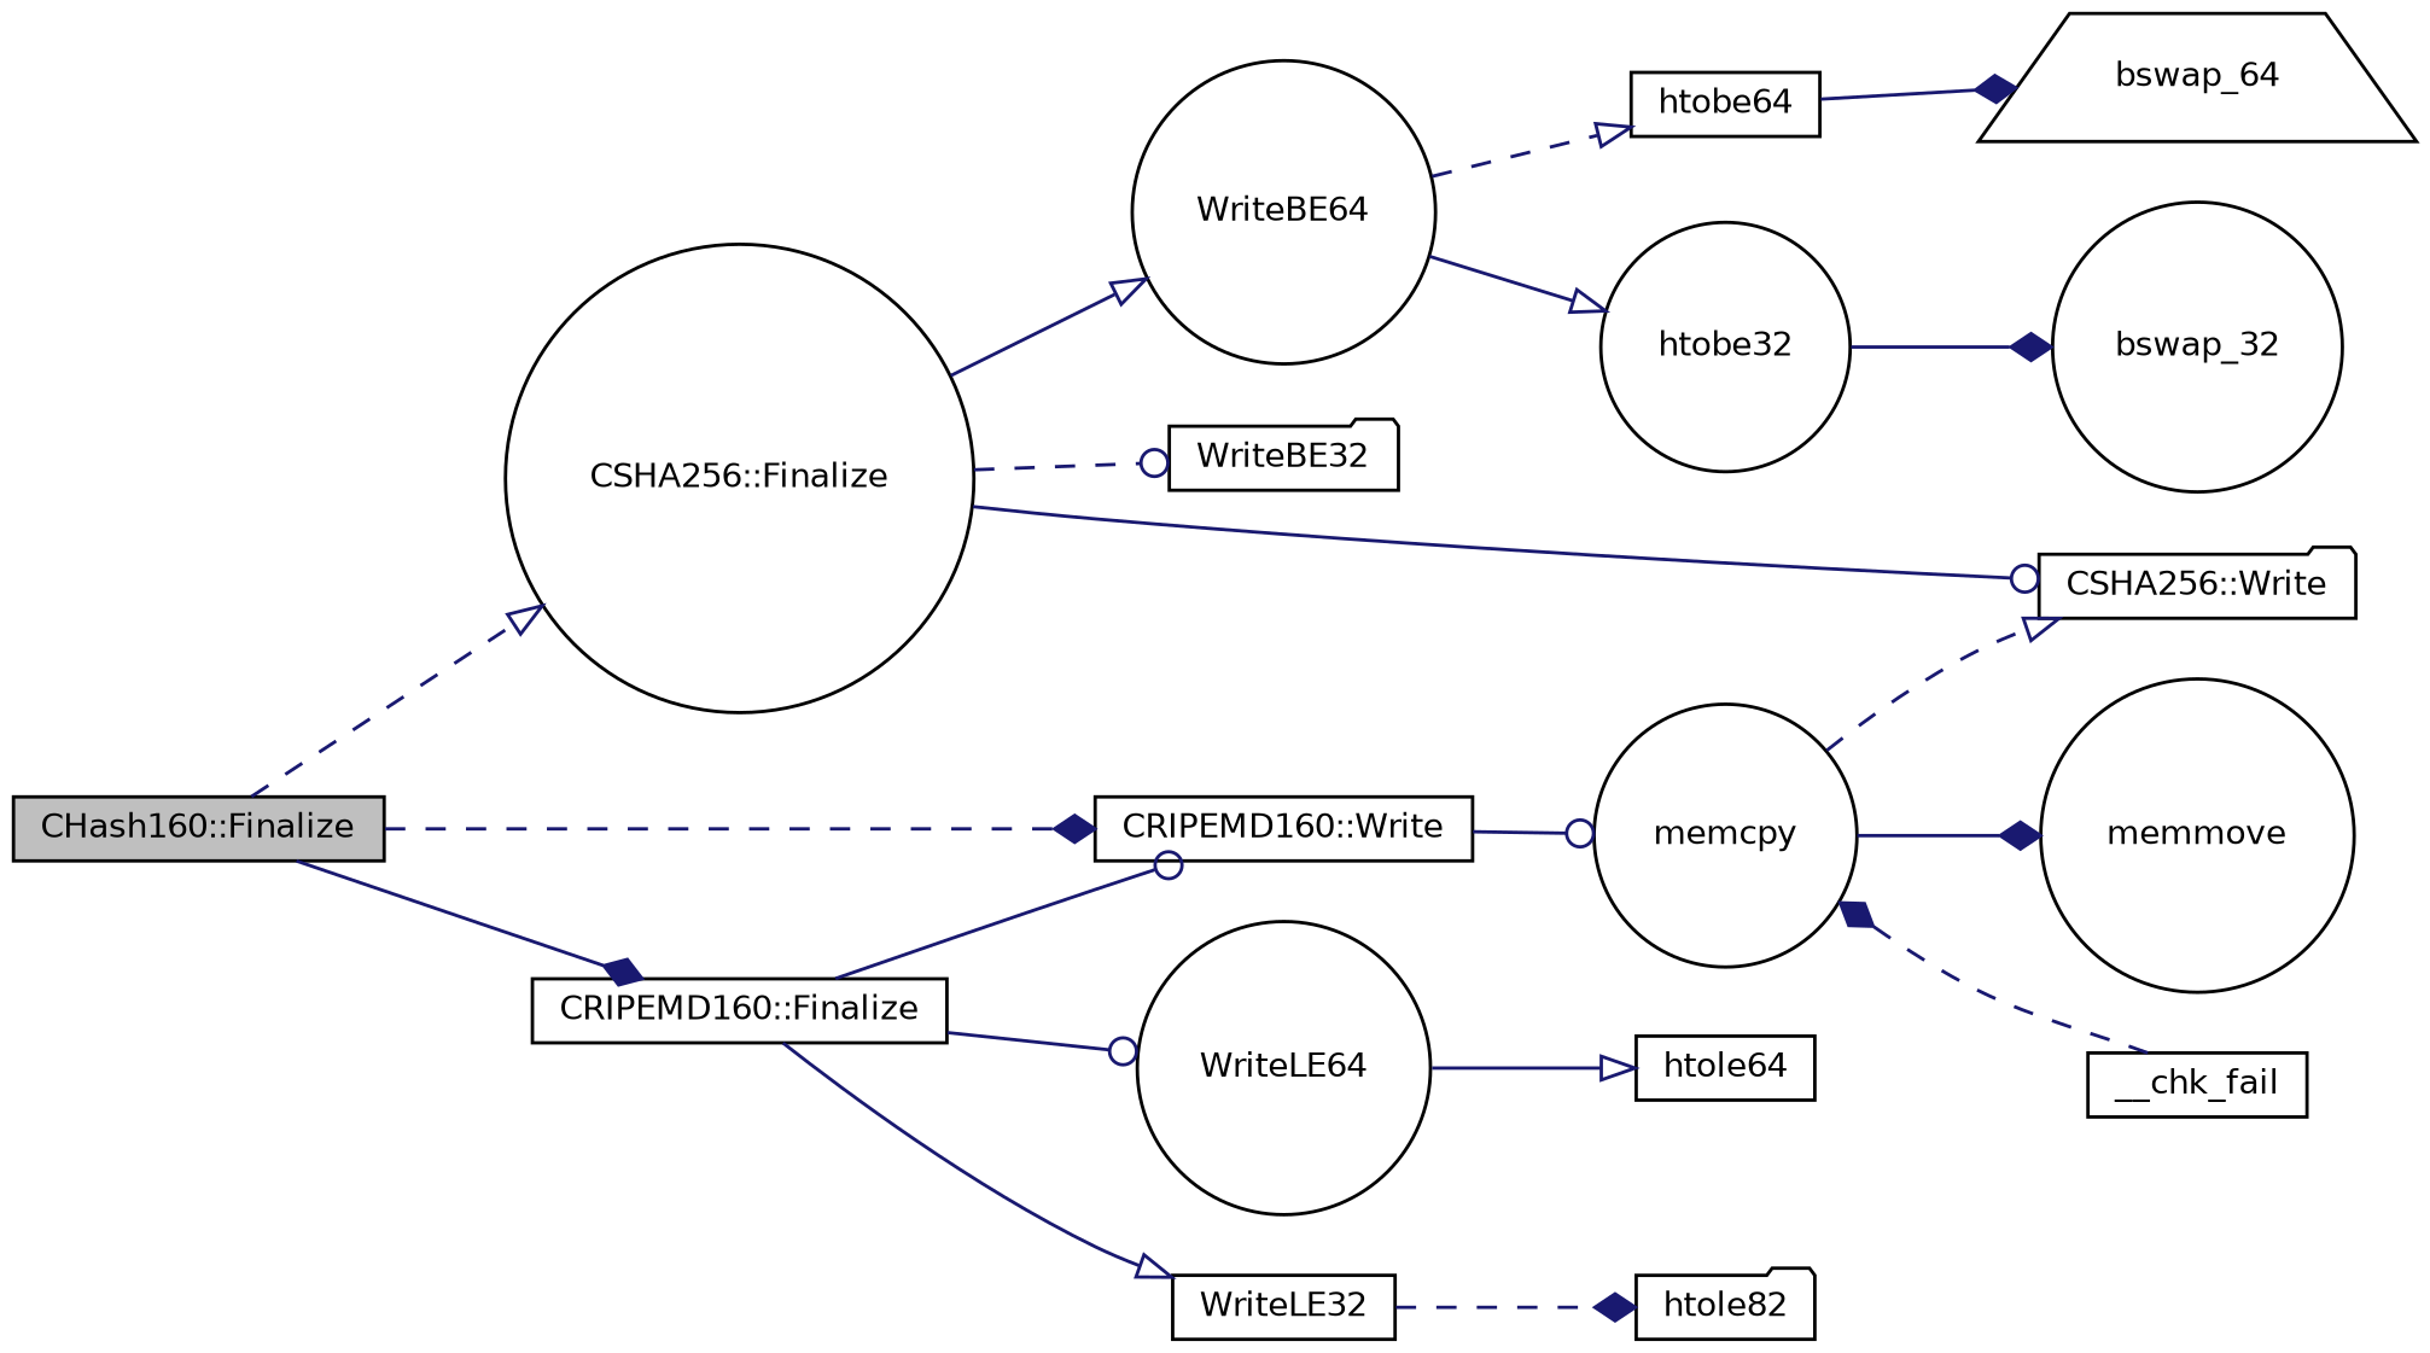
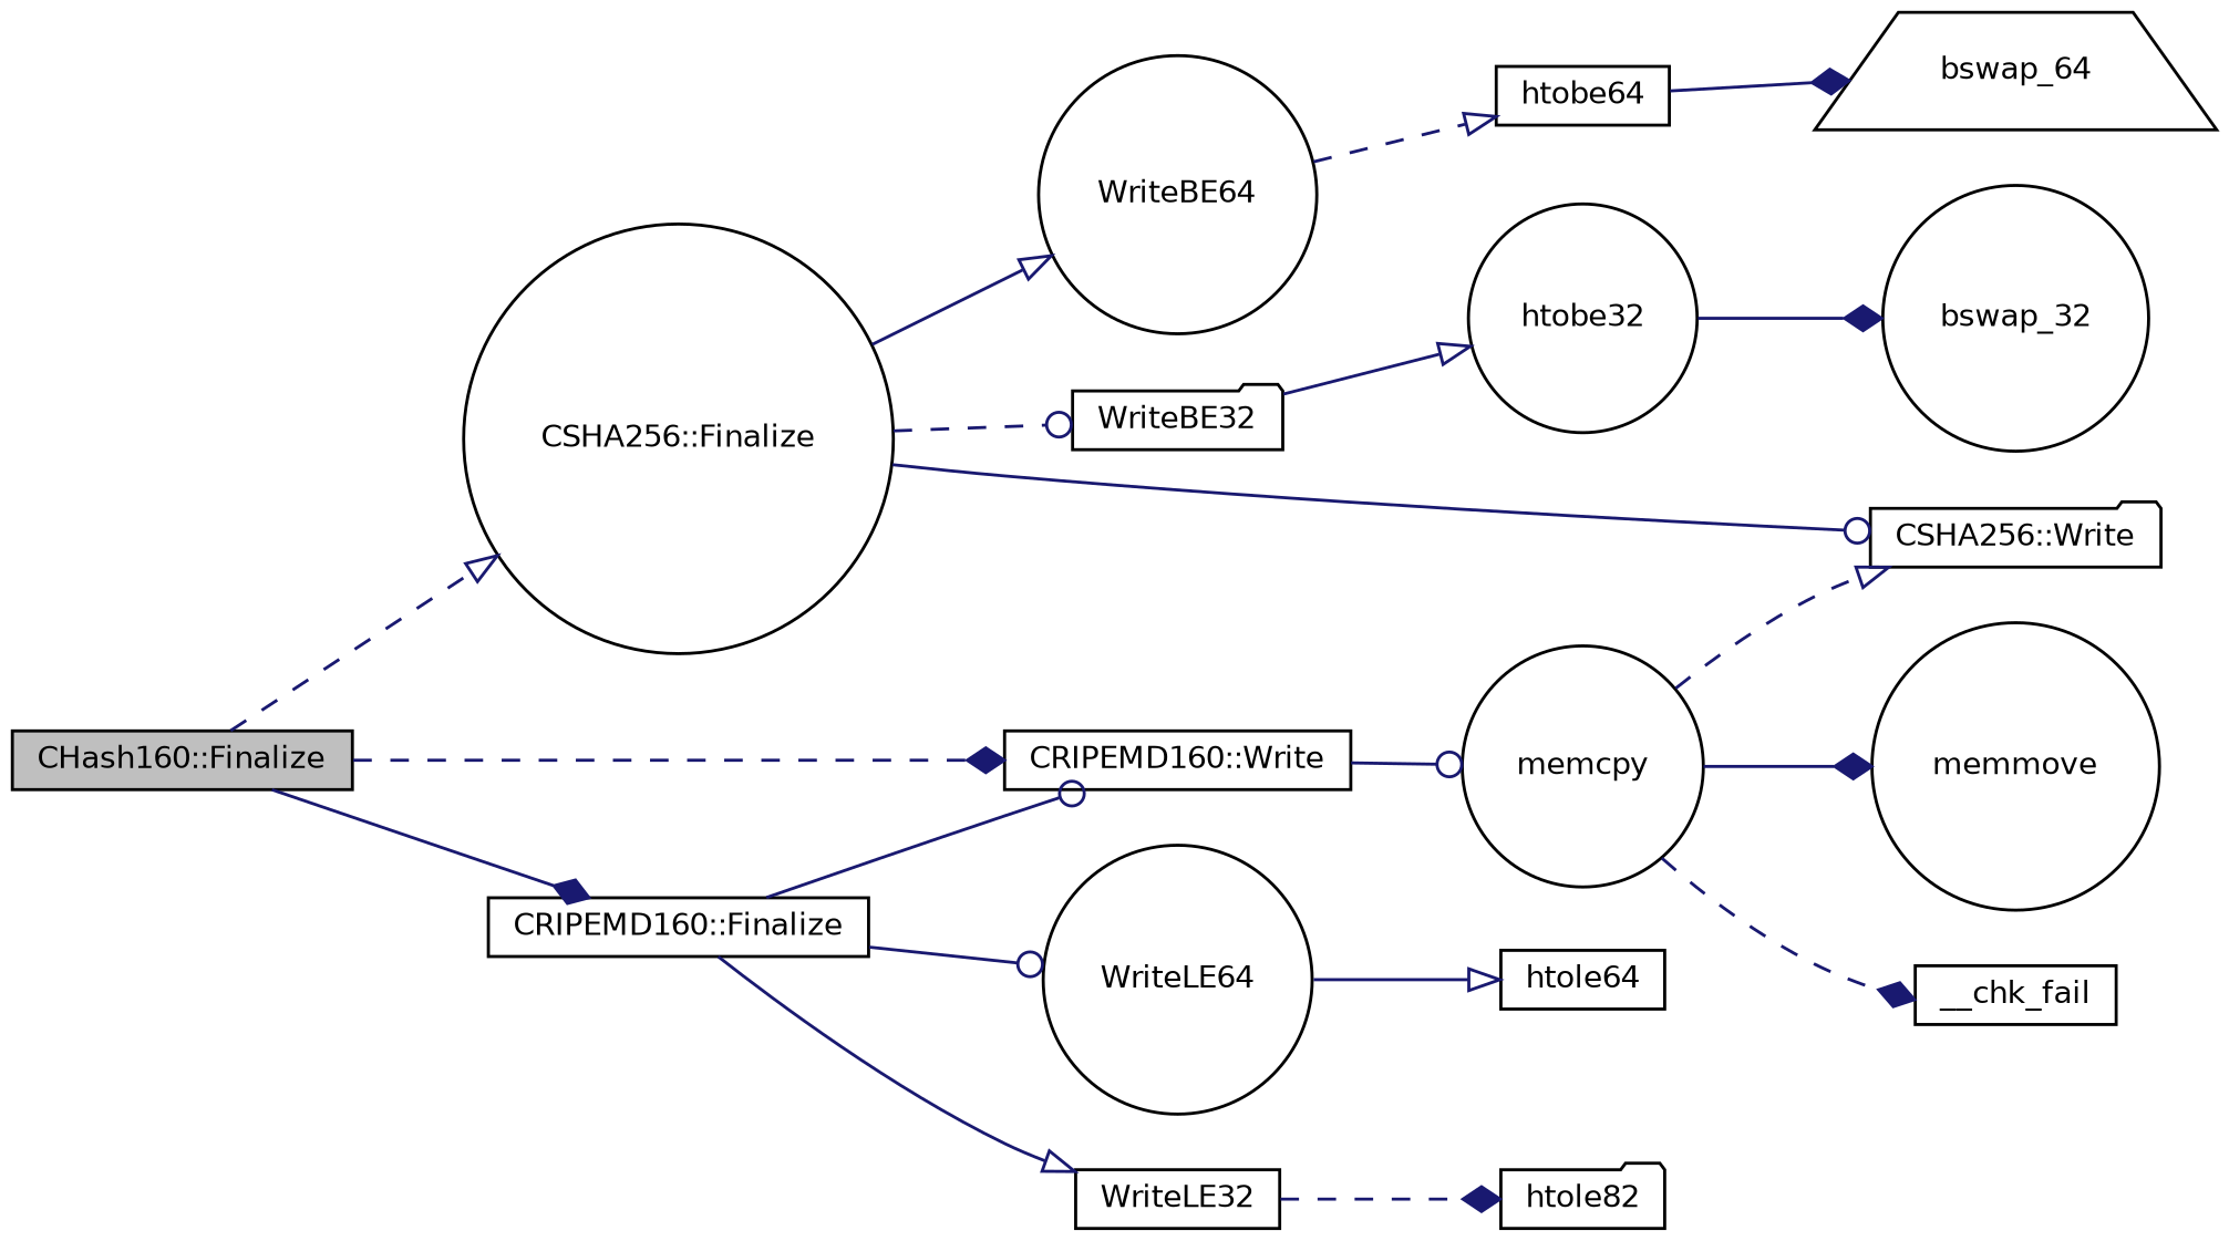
  digraph {
    rankdir=LR
    node [color=black fillcolor=white fontname=Helvetica fontsize=10 shape=box style=filled]
    edge [arrowhead=onormal color=midnightblue fontname=Helvetica fontsize=10 labelfontname=Helvetica labelfontsize=10 style=solid]
    n1 [fillcolor=grey75 fontcolor=black height=0.2 label="CHash160::Finalize" width=0.4]
    n2 [height=0.2 label="CSHA256::Finalize" shape=circle width=0.4]
    n3 [height=0.2 label="CRIPEMD160::Write" width=0.4]
    n4 [height=0.2 label="CRIPEMD160::Finalize" width=0.4]
    n5 [height=0.2 label=WriteBE64 shape=circle width=0.4]
    n6 [height=0.2 label="CSHA256::Write" shape=folder width=0.4]
    n7 [height=0.2 label=WriteBE32 shape=folder width=0.4]
    n8 [height=0.2 label=memcpy shape=circle width=0.4]
    n9 [height=0.2 label=WriteLE64 shape=circle width=0.4]
    n10 [height=0.2 label=WriteLE32 width=0.4]
    n11 [height=0.2 label=htobe64 width=0.4]
    n12 [height=0.2 label=htobe32 shape=circle width=0.4]
    n13 [height=0.2 label=bswap_64 shape=trapezium width=0.4]
    n14 [height=0.2 label=memmove shape=circle width=0.4]
    n15 [height=0.2 label=__chk_fail width=0.4]
    n16 [height=0.2 label=bswap_32 shape=circle width=0.4]
    n17 [height=0.2 label=htole64 width=0.4]
    n18 [height=0.2 label=htole82 shape=folder width=0.4]
    n1 -> n2 [style=dashed]
    n1 -> n3 [arrowhead=diamond style=dashed]
    n1 -> n4 [arrowhead=diamond]
    n2 -> n5
    n2 -> n6 [arrowhead=odot]
    n2 -> n7 [arrowhead=odot style=dashed]
    n3 -> n8 [arrowhead=odot]
    n4 -> n3 [arrowhead=odot]
    n4 -> n9 [arrowhead=odot]
    n4 -> n10
    n5 -> n11 [style=dashed]
-   n5 -> n12
+   n7 -> n12
    n8 -> n6 [style=dashed]
    n8 -> n14 [arrowhead=diamond]
-   n15 -> n8 [arrowhead=diamond style=dashed]
+   n8 -> n15 [arrowhead=diamond style=dashed]
    n9 -> n17
    n10 -> n18 [arrowhead=diamond style=dashed]
    n11 -> n13 [arrowhead=diamond]
    n12 -> n16 [arrowhead=diamond]
  }
